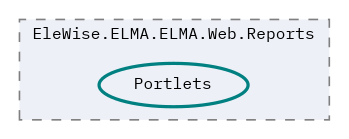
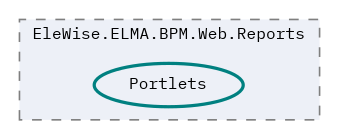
  digraph {
    compound=true
    fontname="IBM Plex Mono"
    n1 [color=teal fillcolor="#edf0f7" fontname="IBM Plex Mono" fontsize=10 height=0.2 label=Portlets shape=ellipse style="filled,bold" width=0.4]
    subgraph cluster_1 {
      bgcolor="#edf0f7"
      fontsize=10
-     label="EleWise.ELMA.ELMA.Web.Reports"
+     label="EleWise.ELMA.BPM.Web.Reports"
      pencolor=grey50
      style="filled,dashed"
      n1
    }
  }
